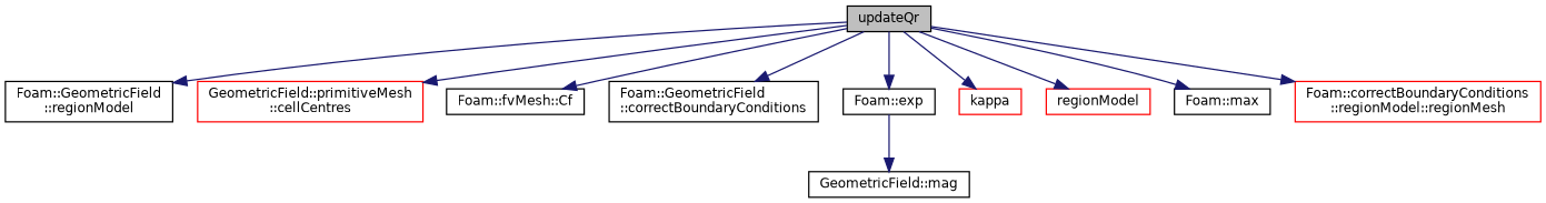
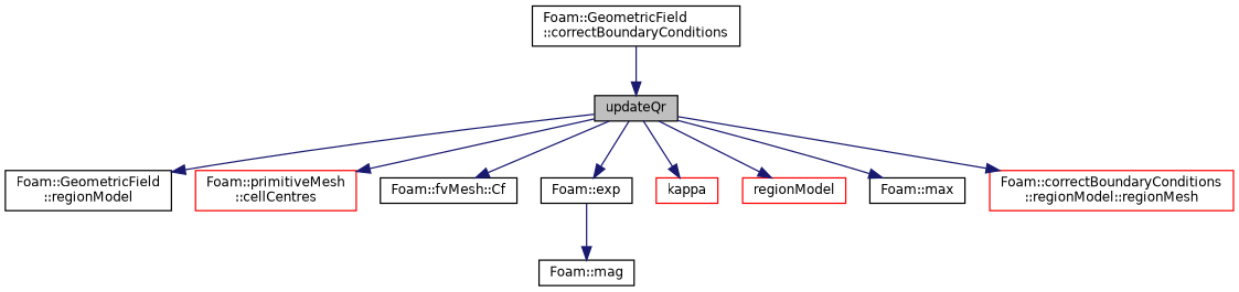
  digraph {
    rankdir=TB
    node [color=black fontname=Helvetica fontsize=10 shape=record]
    edge [color=midnightblue fontname=Helvetica fontsize=10 labelfontname=Helvetica labelfontsize=10 style=solid]
    n1 [fillcolor=grey75 fontcolor=black height=0.2 label=updateQr style=filled width=0.4]
    n2 [height=0.2 label="Foam::GeometricField\l::regionModel" width=0.4]
-   n3 [color=red height=0.2 label="GeometricField::primitiveMesh\l::cellCentres" width=0.4]
+   n3 [color=red height=0.2 label="Foam::primitiveMesh\l::cellCentres" width=0.4]
    n4 [height=0.2 label="Foam::fvMesh::Cf" width=0.4]
    n5 [height=0.2 label="Foam::GeometricField\l::correctBoundaryConditions" width=0.4]
    n6 [height=0.2 label="Foam::exp" width=0.4]
    n7 [color=red height=0.2 label=kappa width=0.4]
    n8 [color=red height=0.2 label=regionModel width=0.4]
    n9 [height=0.2 label="Foam::max" width=0.4]
    n10 [color=red height=0.2 label="Foam::correctBoundaryConditions\l::regionModel::regionMesh" width=0.4]
-   n11 [height=0.2 label="GeometricField::mag" width=0.4]
+   n11 [height=0.2 label="Foam::mag" width=0.4]
    n1 -> n2
    n1 -> n3
    n1 -> n4
-   n1 -> n5
+   n5 -> n1
    n1 -> n6
    n1 -> n7
    n1 -> n8
    n1 -> n9
    n1 -> n10
    n6 -> n11
  }
